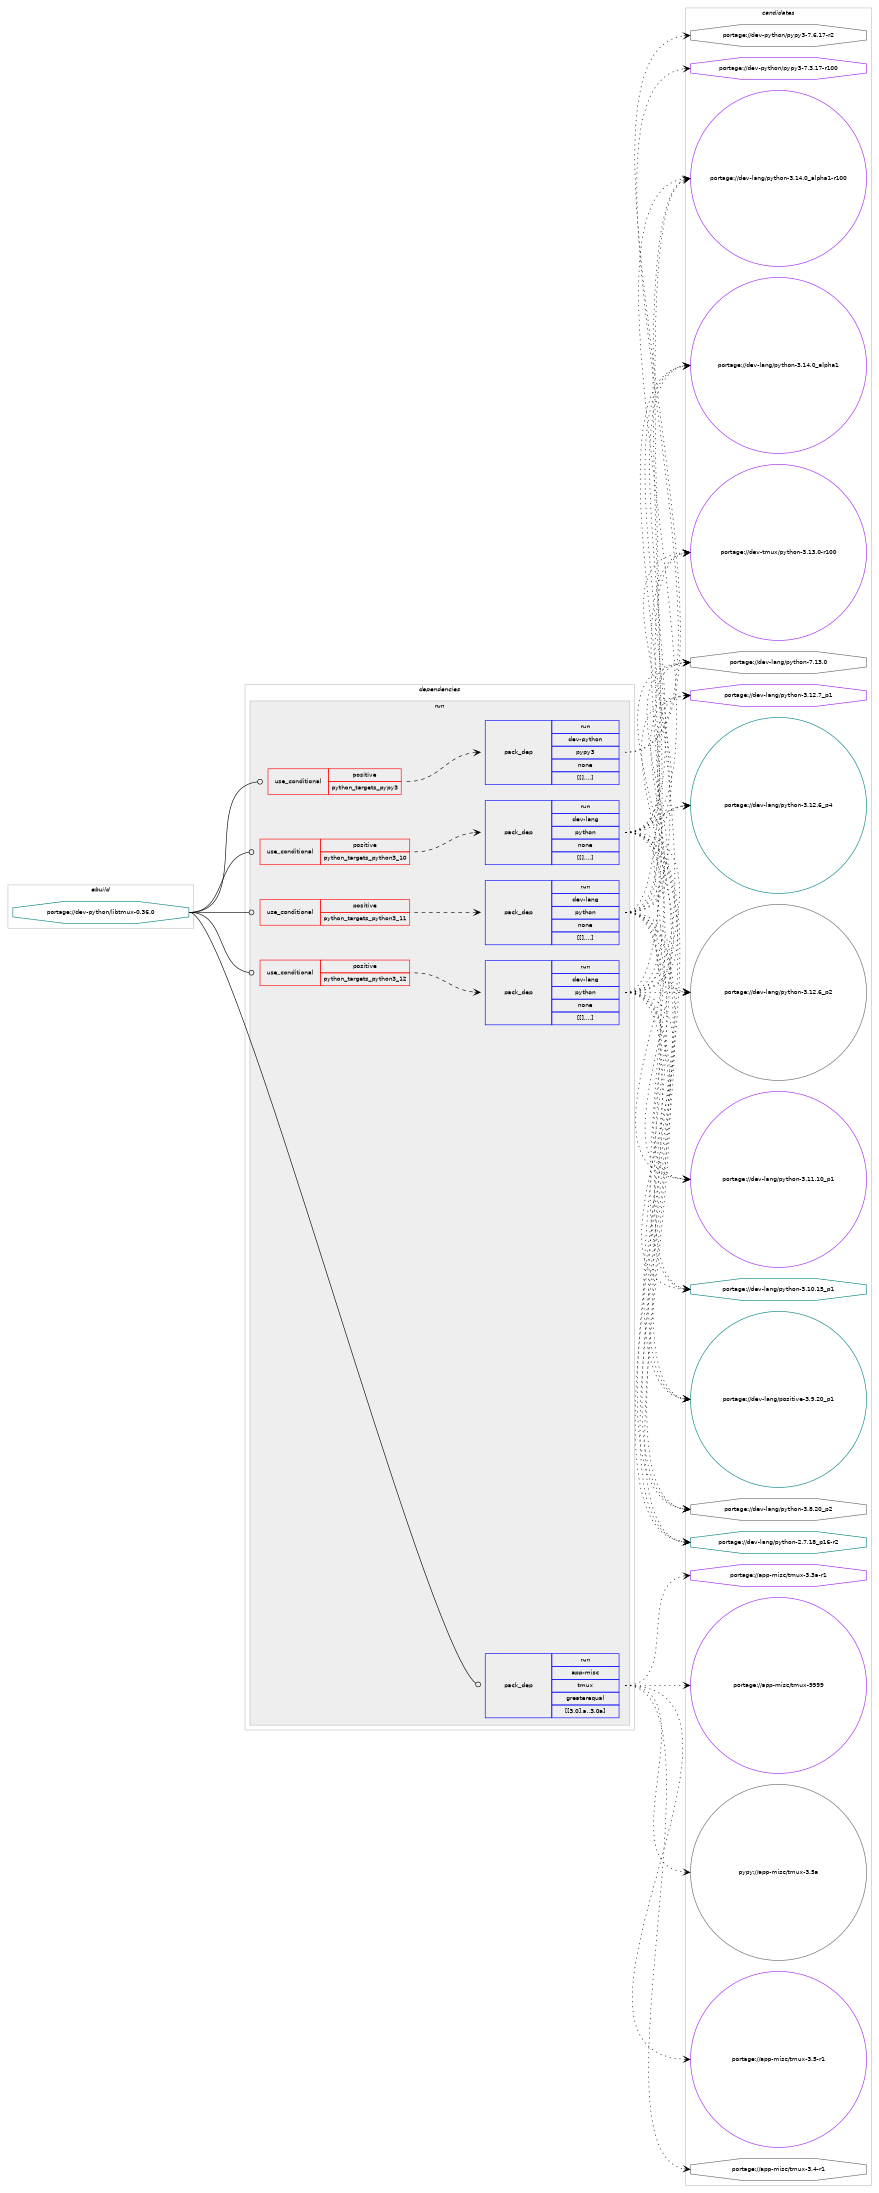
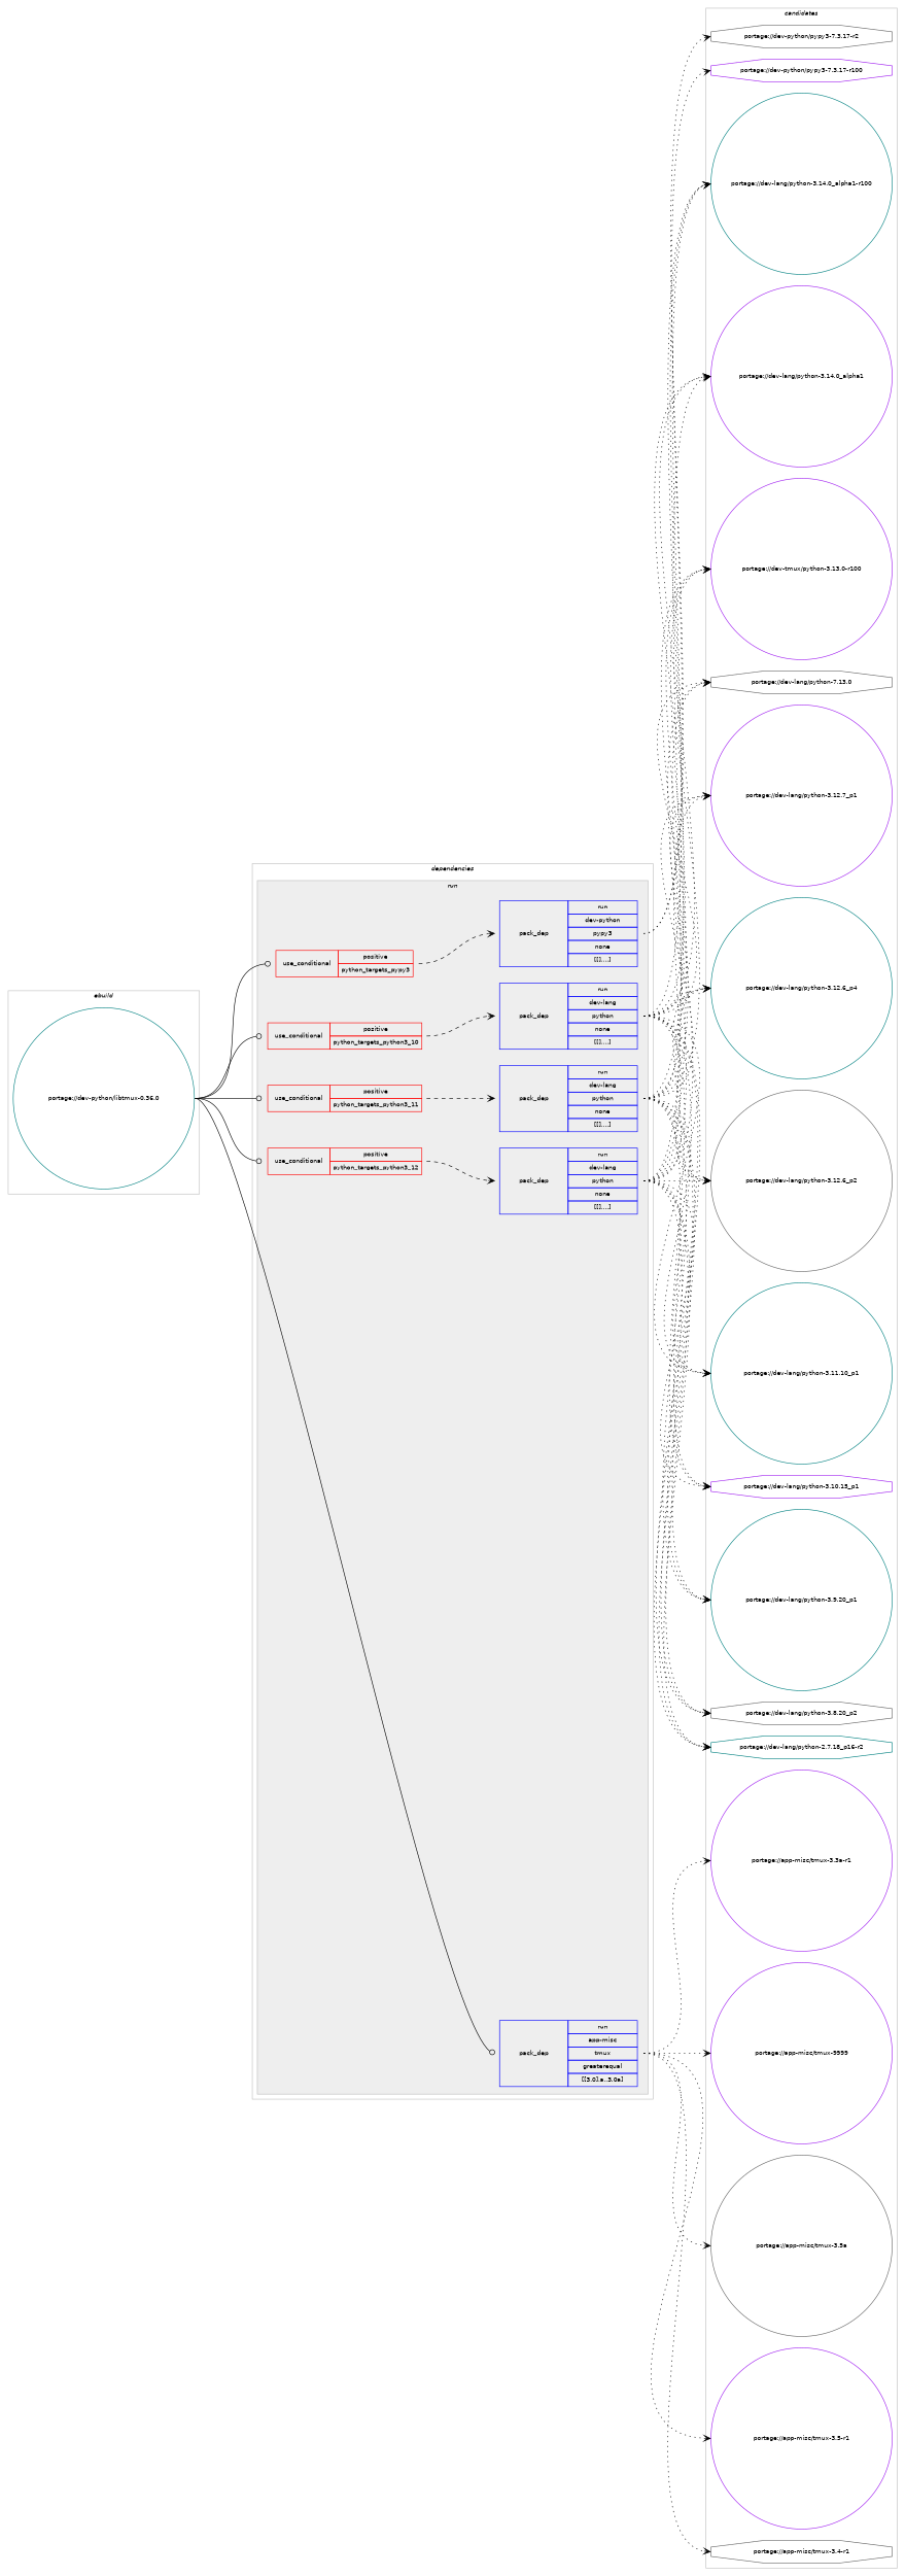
  digraph {
    compound=true
    concentrate=true
    fontname=Helvetica
    fontsize=10
    newrank=true
    rankdir=LR
    ranksep=1.5
    node [color=purple fontname=Helvetica fontsize=10 shape=octagon]
    edge [arrowhead=vee headport=w style=dotted tailport=e weight=100]
-   n1 [color=teal label="portage://dev-python/libtmux-0.36.0" width=4]
+   n1 [color=teal label="portage://dev-python/libtmux-0.36.0" shape=circle width=4]
    n2 [color=blue label=<<TABLE BORDER="0" CELLBORDER="1" CELLSPACING="0" CELLPADDING="4" WIDTH="220"><TR><TD ROWSPAN="6" CELLPADDING="30">pack_dep</TD></TR><TR><TD WIDTH="110">run</TD></TR><TR><TD>dev-python</TD></TR><TR><TD>pypy3</TD></TR><TR><TD>none</TD></TR><TR><TD>[[],,,,]</TD></TR></TABLE>> shape=none]
    n3 [color=red label=<<TABLE BORDER="0" CELLBORDER="1" CELLSPACING="0" CELLPADDING="4"><TR><TD ROWSPAN="3" CELLPADDING="10">use_conditional</TD></TR><TR><TD>positive</TD></TR><TR><TD>python_targets_pypy3</TD></TR></TABLE>> shape=none]
    n4 [color=blue label=<<TABLE BORDER="0" CELLBORDER="1" CELLSPACING="0" CELLPADDING="4" WIDTH="220"><TR><TD ROWSPAN="6" CELLPADDING="30">pack_dep</TD></TR><TR><TD WIDTH="110">run</TD></TR><TR><TD>dev-lang</TD></TR><TR><TD>python</TD></TR><TR><TD>none</TD></TR><TR><TD>[[],,,,]</TD></TR></TABLE>> shape=none]
    n5 [color=red label=<<TABLE BORDER="0" CELLBORDER="1" CELLSPACING="0" CELLPADDING="4"><TR><TD ROWSPAN="3" CELLPADDING="10">use_conditional</TD></TR><TR><TD>positive</TD></TR><TR><TD>python_targets_python3_10</TD></TR></TABLE>> shape=none]
    n6 [color=blue label=<<TABLE BORDER="0" CELLBORDER="1" CELLSPACING="0" CELLPADDING="4" WIDTH="220"><TR><TD ROWSPAN="6" CELLPADDING="30">pack_dep</TD></TR><TR><TD WIDTH="110">run</TD></TR><TR><TD>dev-lang</TD></TR><TR><TD>python</TD></TR><TR><TD>none</TD></TR><TR><TD>[[],,,,]</TD></TR></TABLE>> shape=none]
    n7 [color=red label=<<TABLE BORDER="0" CELLBORDER="1" CELLSPACING="0" CELLPADDING="4"><TR><TD ROWSPAN="3" CELLPADDING="10">use_conditional</TD></TR><TR><TD>positive</TD></TR><TR><TD>python_targets_python3_11</TD></TR></TABLE>> shape=none]
    n8 [color=blue label=<<TABLE BORDER="0" CELLBORDER="1" CELLSPACING="0" CELLPADDING="4" WIDTH="220"><TR><TD ROWSPAN="6" CELLPADDING="30">pack_dep</TD></TR><TR><TD WIDTH="110">run</TD></TR><TR><TD>dev-lang</TD></TR><TR><TD>python</TD></TR><TR><TD>none</TD></TR><TR><TD>[[],,,,]</TD></TR></TABLE>> shape=none]
    n9 [color=red label=<<TABLE BORDER="0" CELLBORDER="1" CELLSPACING="0" CELLPADDING="4"><TR><TD ROWSPAN="3" CELLPADDING="10">use_conditional</TD></TR><TR><TD>positive</TD></TR><TR><TD>python_targets_python3_12</TD></TR></TABLE>> shape=none]
    n10 [color=blue label=<<TABLE BORDER="0" CELLBORDER="1" CELLSPACING="0" CELLPADDING="4" WIDTH="220"><TR><TD ROWSPAN="6" CELLPADDING="30">pack_dep</TD></TR><TR><TD WIDTH="110">run</TD></TR><TR><TD>app-misc</TD></TR><TR><TD>tmux</TD></TR><TR><TD>greaterequal</TD></TR><TR><TD>[[3,0],a,,3.0a]</TD></TR></TABLE>> shape=none]
-   n11 [color=gray40 label="portage://dev-python/pypy3-7.6.17-r2" width=4]
+   n11 [color=gray40 label="portage://dev-python/pypy3-7.3.17-r2" width=4]
    n12 [label="portage://dev-python/pypy3-7.3.17-r100" width=4]
-   n13 [label="portage://dev-lang/python-3.14.0_alpha1-r100" shape=circle width=4]
+   n13 [color=teal label="portage://dev-lang/python-3.14.0_alpha1-r100" shape=circle width=4]
    n14 [label="portage://dev-lang/python-3.14.0_alpha1" shape=circle width=4]
    n15 [label="portage://dev-tmux/python-3.13.0-r100" shape=circle width=4]
    n16 [color=gray40 label="portage://dev-lang/python-7.13.0" width=4]
-   n17 [label="portage://dev-lang/python-3.12.7_p1" width=4]
+   n17 [label="portage://dev-lang/python-3.12.7_p1" shape=circle width=4]
    n18 [color=teal label="portage://dev-lang/python-3.12.6_p4" shape=circle width=4]
    n19 [color=gray40 label="portage://dev-lang/python-3.12.6_p2" shape=circle width=4]
-   n20 [label="portage://dev-lang/python-3.11.10_p1" shape=circle width=4]
-   n21 [color=teal label="portage://dev-lang/python-3.10.15_p1" width=4]
-   n22 [color=teal label="portage://dev-lang/positive-3.9.20_p1" shape=circle width=4]
+   n20 [color=teal label="portage://dev-lang/python-3.11.10_p1" shape=circle width=4]
+   n21 [label="portage://dev-lang/python-3.10.15_p1" width=4]
+   n22 [color=teal label="portage://dev-lang/python-3.9.20_p1" shape=circle width=4]
    n23 [color=gray40 label="portage://dev-lang/python-3.8.20_p2" width=4]
    n24 [color=teal label="portage://dev-lang/python-2.7.18_p16-r2" width=4]
    n25 [label="portage://app-misc/tmux-9999" shape=circle width=4]
-   n26 [color=gray40 label="pypy://app-misc/tmux-3.5a" shape=circle width=4]
+   n26 [color=gray40 label="portage://app-misc/tmux-3.5a" shape=circle width=4]
    n27 [label="portage://app-misc/tmux-3.5-r1" shape=circle width=4]
    n28 [color=gray40 label="portage://app-misc/tmux-3.4-r1" width=4]
-   n29 [label="portage://app-misc/tmux-3.3a-r1" width=4]
+   n29 [label="portage://app-misc/tmux-3.3a-r1" shape=circle width=4]
    subgraph cluster_1 {
      color=gray
      label=<<i>ebuild</i>>
      n1
    }
    subgraph cluster_2 {
      color=gray
      label=<<i>dependencies</i>>
      subgraph cluster_3 {
        color=gray
        fillcolor="#eeeeee"
        label=<<i>compile</i>>
        style=filled
      }
      subgraph cluster_4 {
        color=gray
        fillcolor="#eeeeee"
        label=<<i>compile and run</i>>
        style=filled
      }
      subgraph cluster_5 {
        color=gray
        fillcolor="#eeeeee"
        label=<<i>run</i>>
        style=filled
        subgraph sub_6 {
          color=gray
          fillcolor="#eeeeee"
          label=<<i>run</i>>
          style=filled
          n3
          subgraph sub_7 {
            color=gray
            fillcolor="#eeeeee"
            label=<<i>run</i>>
            style=filled
            n2
          }
        }
        subgraph sub_8 {
          color=gray
          fillcolor="#eeeeee"
          label=<<i>run</i>>
          style=filled
          n5
          subgraph sub_9 {
            color=gray
            fillcolor="#eeeeee"
            label=<<i>run</i>>
            style=filled
            n4
          }
        }
        subgraph sub_10 {
          color=gray
          fillcolor="#eeeeee"
          label=<<i>run</i>>
          style=filled
          n7
          subgraph sub_11 {
            color=gray
            fillcolor="#eeeeee"
            label=<<i>run</i>>
            style=filled
            n6
          }
        }
        subgraph sub_12 {
          color=gray
          fillcolor="#eeeeee"
          label=<<i>run</i>>
          style=filled
          n9
          subgraph sub_13 {
            color=gray
            fillcolor="#eeeeee"
            label=<<i>run</i>>
            style=filled
            n8
          }
        }
        subgraph sub_14 {
          color=gray
          fillcolor="#eeeeee"
          label=<<i>run</i>>
          style=filled
          n10
        }
      }
    }
    subgraph cluster_15 {
      color=gray
      label=<<i>candidates</i>>
      rank=same
      subgraph sub_16 {
        color=black
        label=<<i>candidates</i>>
        nodesep=1
        rank=same
        n11
        n12
      }
      subgraph sub_17 {
        color=black
        label=<<i>candidates</i>>
        nodesep=1
        rank=same
        n13
        n14
        n15
        n16
        n17
        n18
        n19
        n20
        n21
        n22
        n23
        n24
      }
      subgraph sub_18 {
        color=black
        label=<<i>candidates</i>>
        nodesep=1
        rank=same
        n13
        n14
        n15
        n16
        n17
        n18
        n19
        n20
        n21
        n22
        n23
        n24
      }
      subgraph sub_19 {
        color=black
        label=<<i>candidates</i>>
        nodesep=1
        rank=same
        n13
        n14
        n15
        n16
        n17
        n18
        n19
        n20
        n21
        n22
        n23
        n24
      }
      subgraph sub_20 {
        color=black
        label=<<i>candidates</i>>
        nodesep=1
        rank=same
        n25
        n26
        n27
        n28
        n29
      }
    }
    n1 -> n3 [arrowhead=odot style=solid weight=20]
    n1 -> n5 [arrowhead=odot style=solid weight=20]
    n1 -> n7 [arrowhead=odot style=solid weight=20]
    n1 -> n9 [arrowhead=odot style=solid weight=20]
    n1 -> n10 [arrowhead=odot style=solid weight=20]
    n2 -> n11
    n2 -> n12
    n3 -> n2 [style=dashed weight=20]
    n4 -> n13
    n4 -> n14
    n4 -> n15
    n4 -> n16
    n4 -> n17
    n4 -> n18
    n4 -> n19
    n4 -> n20
    n4 -> n21
    n4 -> n22
    n4 -> n23
    n4 -> n24
    n5 -> n4 [style=dashed weight=20]
    n6 -> n13
    n6 -> n14
    n6 -> n15
    n6 -> n16
    n6 -> n17
    n6 -> n18
    n6 -> n19
    n6 -> n20
    n6 -> n21
    n6 -> n22
    n6 -> n23
    n6 -> n24
    n7 -> n6 [style=dashed weight=20]
    n8 -> n13
    n8 -> n14
    n8 -> n15
    n8 -> n16
    n8 -> n17
    n8 -> n18
    n8 -> n19
    n8 -> n20
    n8 -> n21
    n8 -> n22
    n8 -> n23
    n8 -> n24
    n9 -> n8 [style=dashed weight=20]
    n10 -> n25
    n10 -> n26
    n10 -> n27
    n10 -> n28
    n10 -> n29
  }
